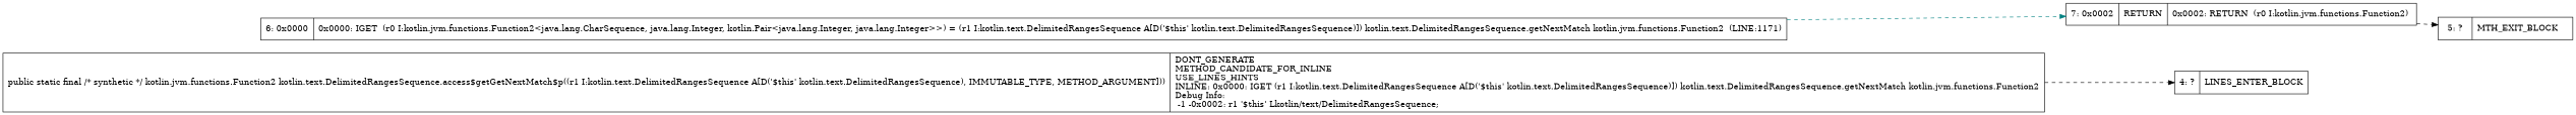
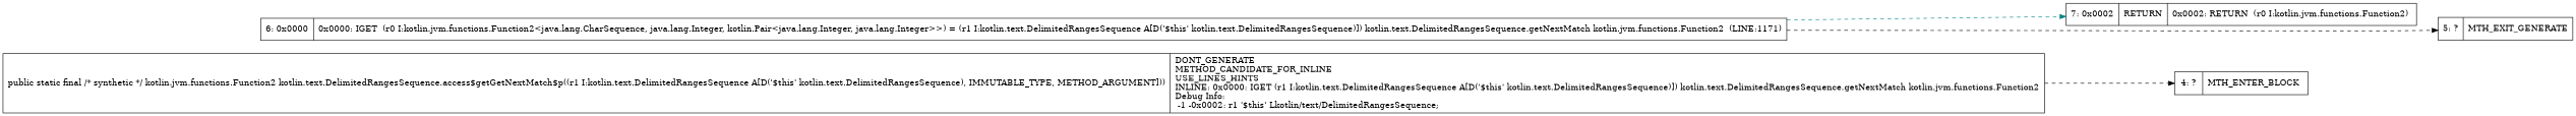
  digraph {
    rankdir=LR
    node [shape=record]
    edge [color=black style=dashed]
-   n1 [label="{4\:\ ?|LINES_ENTER_BLOCK\l}"]
+   n1 [label="{4\:\ ?|MTH_ENTER_BLOCK\l}"]
    n2 [label="{6\:\ 0x0000|0x0000: IGET  (r0 I:kotlin.jvm.functions.Function2\<java.lang.CharSequence, java.lang.Integer, kotlin.Pair\<java.lang.Integer, java.lang.Integer\>\>) = (r1 I:kotlin.text.DelimitedRangesSequence A[D('$this' kotlin.text.DelimitedRangesSequence)]) kotlin.text.DelimitedRangesSequence.getNextMatch kotlin.jvm.functions.Function2  (LINE:1171)\l}"]
    n3 [label="{7\:\ 0x0002|RETURN\l|0x0002: RETURN  (r0 I:kotlin.jvm.functions.Function2) \l}"]
-   n4 [label="{5\:\ ?|MTH_EXIT_BLOCK\l}"]
+   n4 [label="{5\:\ ?|MTH_EXIT_GENERATE\l}"]
    n5 [label="{public static final \/* synthetic *\/ kotlin.jvm.functions.Function2 kotlin.text.DelimitedRangesSequence.access$getGetNextMatch$p((r1 I:kotlin.text.DelimitedRangesSequence A[D('$this' kotlin.text.DelimitedRangesSequence), IMMUTABLE_TYPE, METHOD_ARGUMENT]))  | DONT_GENERATE\lMETHOD_CANDIDATE_FOR_INLINE\lUSE_LINES_HINTS\lINLINE: 0x0000: IGET  (r1 I:kotlin.text.DelimitedRangesSequence A[D('$this' kotlin.text.DelimitedRangesSequence)]) kotlin.text.DelimitedRangesSequence.getNextMatch kotlin.jvm.functions.Function2\lDebug Info:\l  \-1 \-0x0002: r1 '$this' Lkotlin\/text\/DelimitedRangesSequence;\l}"]
    n2 -> n3 [color=teal]
-   n3 -> n4
+   n2 -> n4
    n5 -> n1
  }
